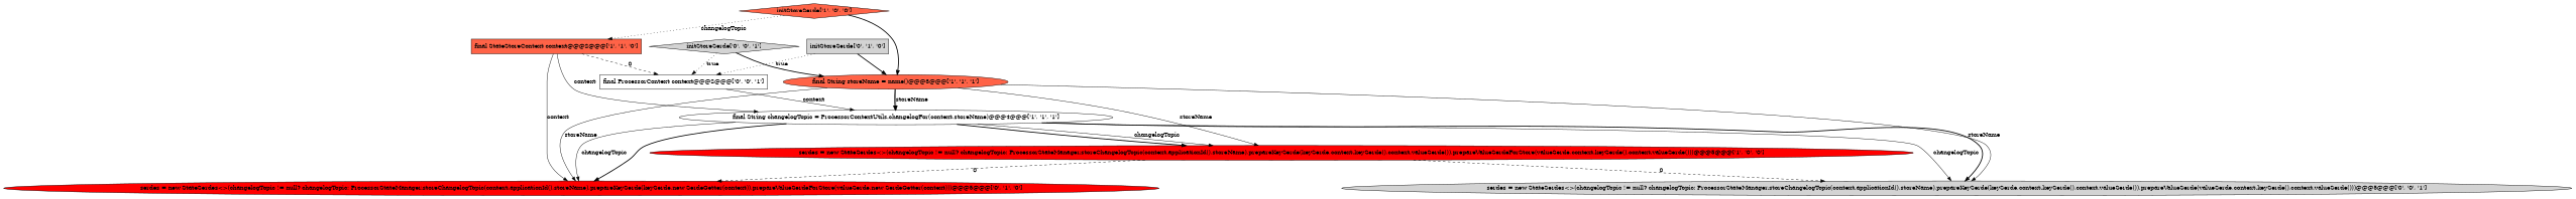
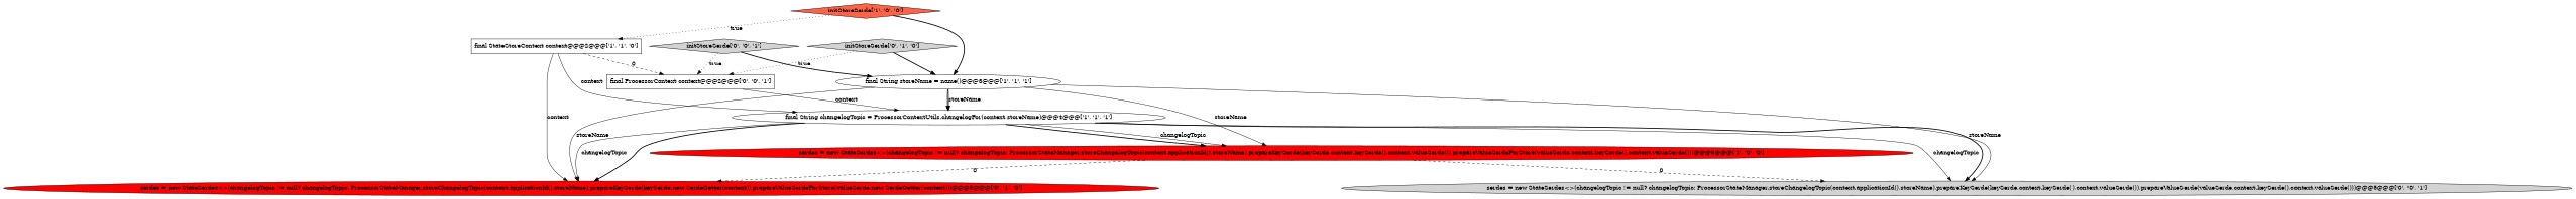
  digraph {
    node [fillcolor=lightgray shape=ellipse style=filled]
    edge [style=solid]
-   n1 [label="initStoreSerde['0', '1', '0']" shape=box]
-   n2 [fillcolor=tomato label="final String storeName = name()@@@3@@@['1', '1', '1']"]
+   n1 [label="initStoreSerde['0', '1', '0']" shape=diamond]
+   n2 [fillcolor=white label="final String storeName = name()@@@3@@@['1', '1', '1']"]
    n3 [fillcolor=white label="final ProcessorContext context@@@2@@@['0', '0', '1']" shape=box]
-   n4 [fillcolor=tomato label="final StateStoreContext context@@@2@@@['1', '1', '0']" shape=box]
+   n4 [fillcolor=white label="final StateStoreContext context@@@2@@@['1', '1', '0']" shape=box]
    n5 [fillcolor=red label="serdes = new StateSerdes<>(changelogTopic != null? changelogTopic: ProcessorStateManager.storeChangelogTopic(context.applicationId(),storeName),prepareKeySerde(keySerde,new SerdeGetter(context)),prepareValueSerdeForStore(valueSerde,new SerdeGetter(context)))@@@5@@@['0', '1', '0']"]
    n6 [fillcolor=white label="final String changelogTopic = ProcessorContextUtils.changelogFor(context,storeName)@@@4@@@['1', '1', '1']"]
    n7 [fillcolor=red label="serdes = new StateSerdes<>(changelogTopic != null? changelogTopic: ProcessorStateManager.storeChangelogTopic(context.applicationId(),storeName),prepareKeySerde(keySerde,context.keySerde(),context.valueSerde()),prepareValueSerdeForStore(valueSerde,context.keySerde(),context.valueSerde()))@@@5@@@['1', '0', '0']"]
    n8 [label="serdes = new StateSerdes<>(changelogTopic != null? changelogTopic: ProcessorStateManager.storeChangelogTopic(context.applicationId(),storeName),prepareKeySerde(keySerde,context.keySerde(),context.valueSerde()),prepareValueSerde(valueSerde,context.keySerde(),context.valueSerde()))@@@5@@@['0', '0', '1']"]
    n9 [label="initStoreSerde['0', '0', '1']" shape=diamond]
    n10 [fillcolor=tomato label="initStoreSerde['1', '0', '0']" shape=diamond]
    n1 -> n2 [style=bold]
    n1 -> n3 [label=true style=dotted]
    n2 -> n5 [label=storeName]
    n2 -> n6 [style=bold]
    n2 -> n6 [label=storeName]
    n2 -> n7 [label=storeName]
    n2 -> n8 [label=storeName]
    n3 -> n6 [label=context]
    n4 -> n3 [label=0 style=dashed]
    n4 -> n5 [label=context]
    n4 -> n6 [label=context]
    n6 -> n5 [style=bold]
    n6 -> n5 [label=changelogTopic]
    n6 -> n7 [style=bold]
    n6 -> n7 [label=changelogTopic]
    n6 -> n8 [label=changelogTopic]
    n6 -> n8 [style=bold]
    n7 -> n5 [label=0 style=dashed]
    n7 -> n8 [label=0 style=dashed]
    n9 -> n2 [style=bold]
    n9 -> n3 [label=true style=dotted]
    n10 -> n2 [style=bold]
-   n10 -> n4 [label=changelogTopic style=dotted]
+   n10 -> n4 [label=true style=dotted]
  }
